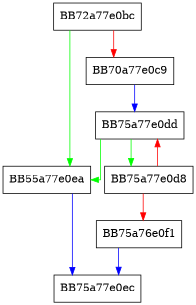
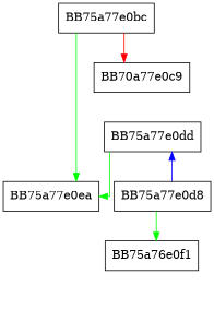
  digraph {
    splines=ortho
    node [shape=box]
    edge [color=green]
-   BB75a77e0bc [label=BB72a77e0bc]
-   BB75a77e0ea [label=BB55a77e0ea]
+   BB75a77e0bc
+   BB75a77e0ea
    n3 [label=BB70a77e0c9]
-   BB75a77e0ec
    BB75a77e0dd
    BB75a77e0d8
    n7 [label=BB75a76e0f1]
    BB75a77e0bc -> BB75a77e0ea
    BB75a77e0bc -> n3 [color=red]
-   BB75a77e0ea -> BB75a77e0ec [color=blue]
-   n3 -> BB75a77e0dd [color=blue]
    BB75a77e0dd -> BB75a77e0ea
-   BB75a77e0dd -> BB75a77e0d8
-   BB75a77e0d8 -> BB75a77e0dd [color=red]
-   BB75a77e0d8 -> n7 [color=red]
-   n7 -> BB75a77e0ec [color=blue]
+   BB75a77e0d8 -> BB75a77e0dd [color=blue]
+   BB75a77e0d8 -> n7
  }
